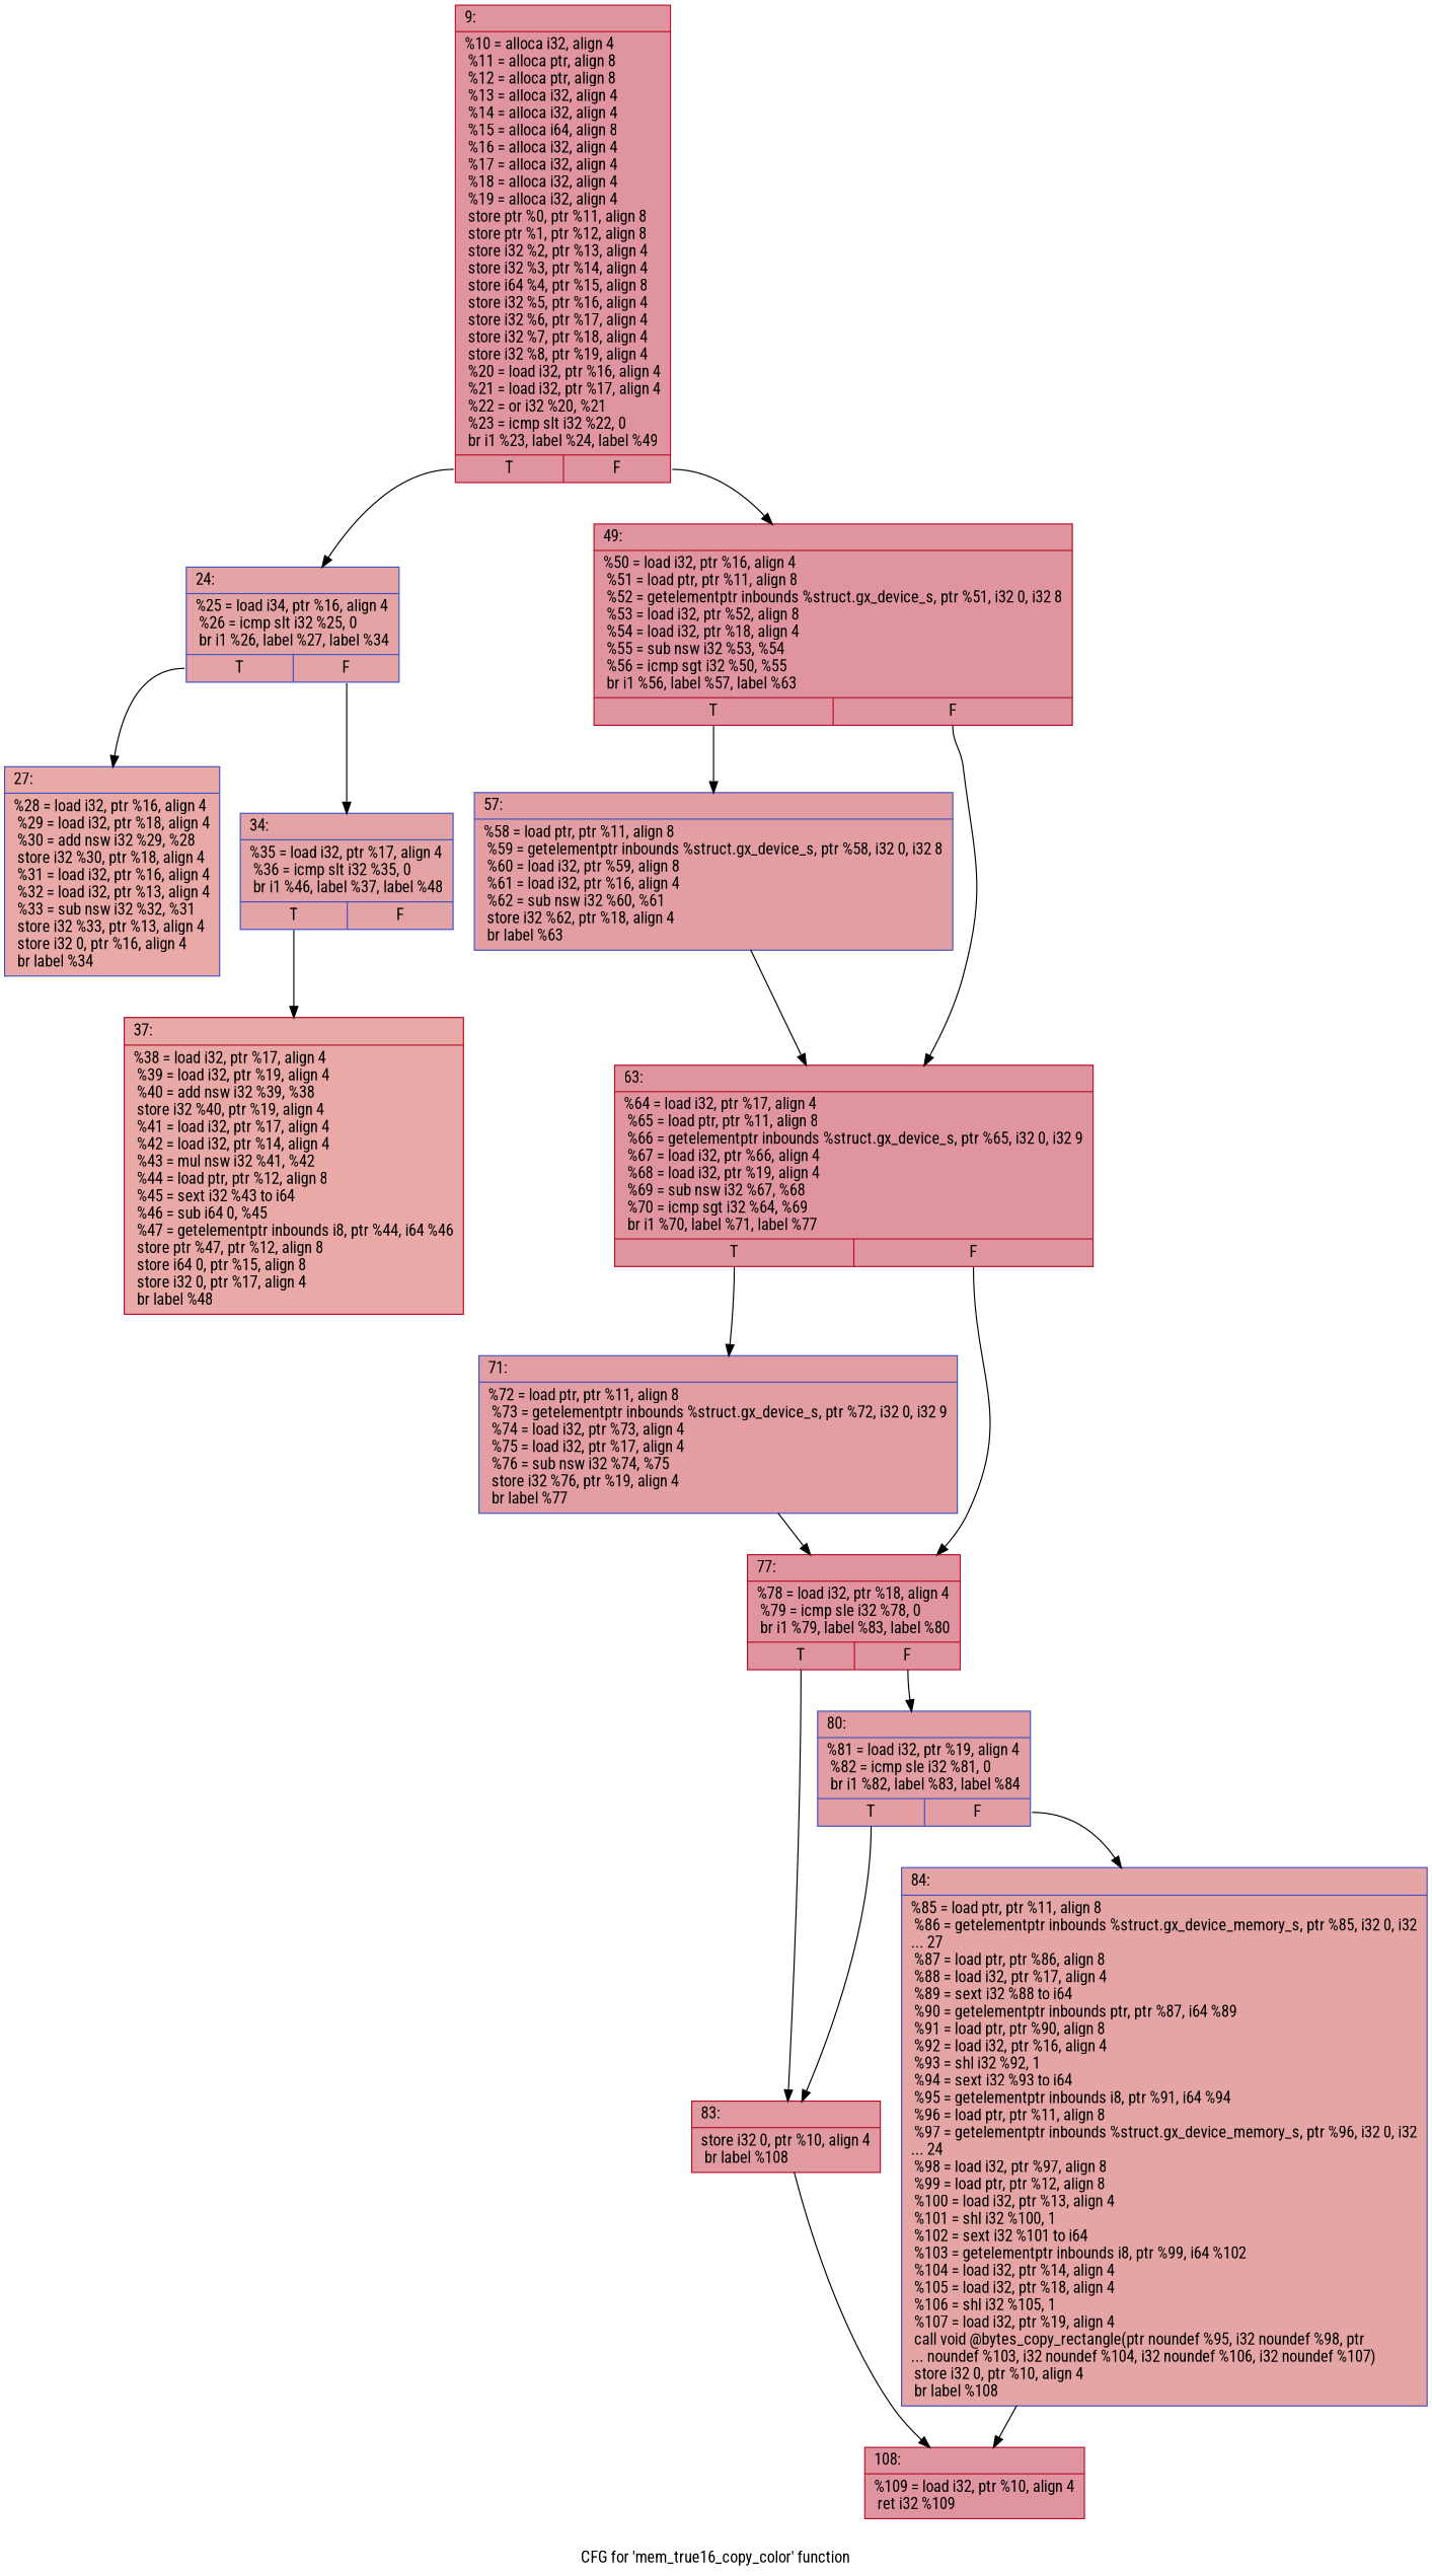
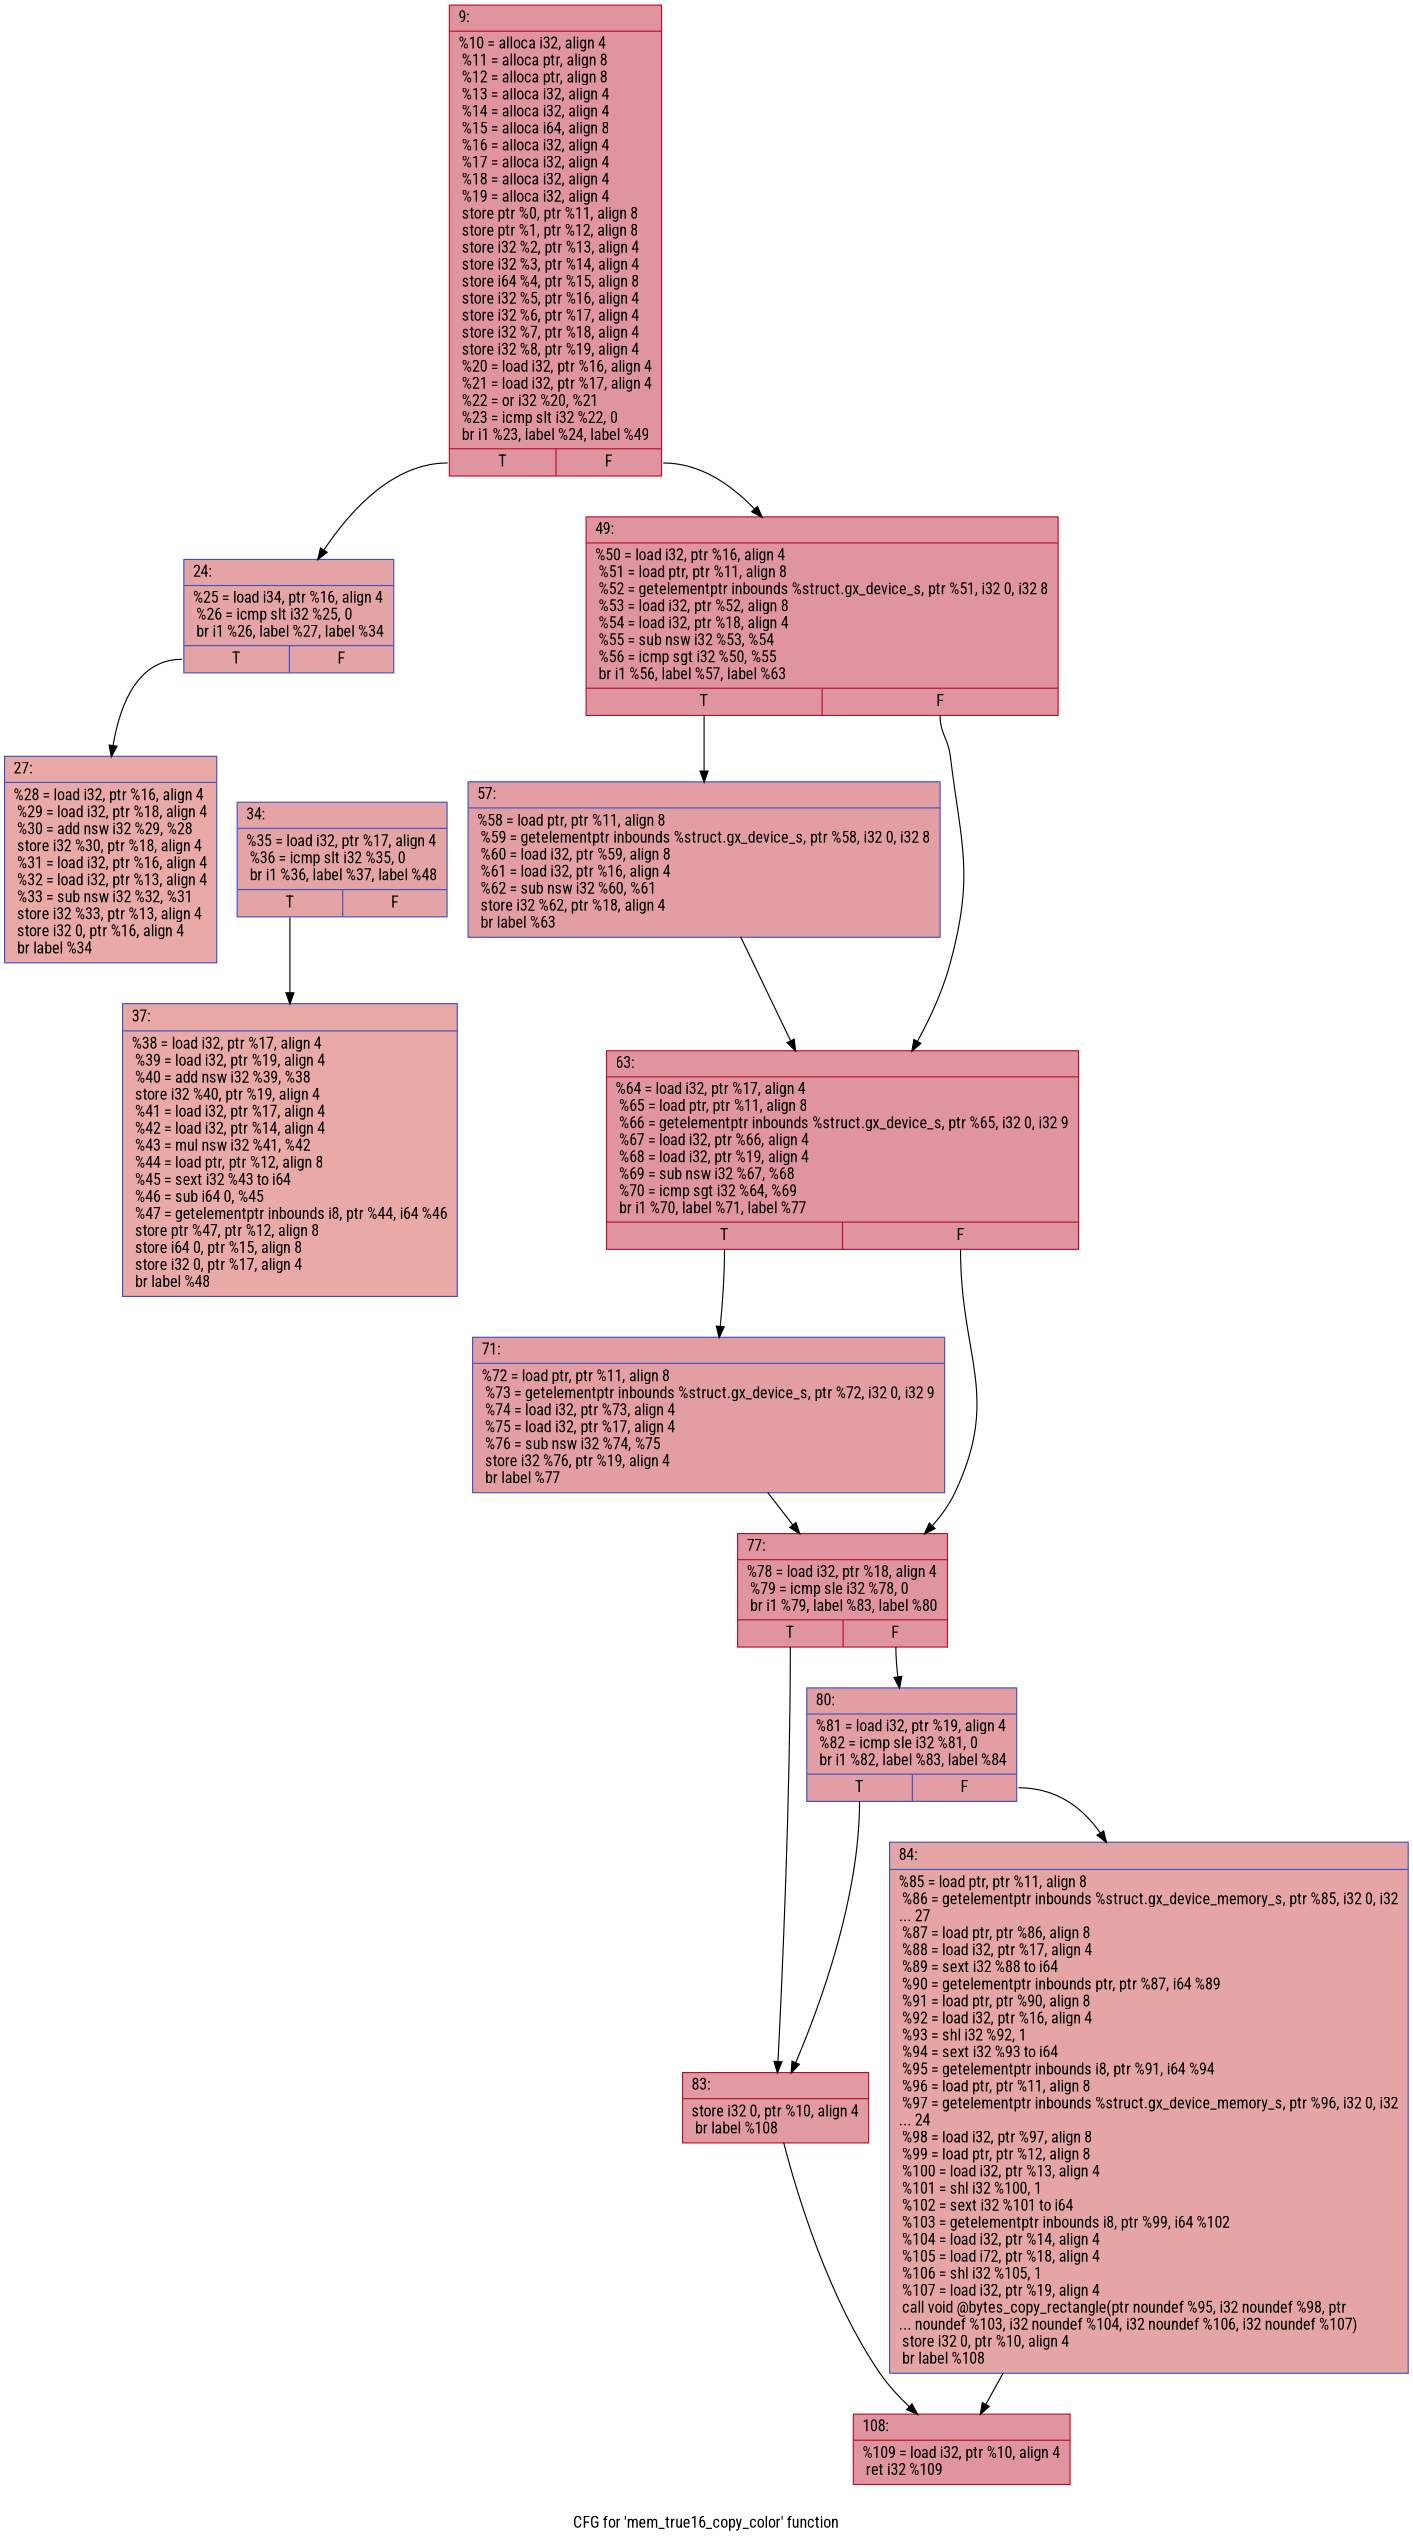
  digraph {
    fontname="Roboto Condensed"
    label="CFG for 'mem_true16_copy_color' function"
    node [color="#3d50c3ff" fillcolor="#b70d2870" fontname="Roboto Condensed" shape=record style=filled]
    edge [fontname="Roboto Condensed" tailport=s0]
    n1 [color="#b70d28ff" label="{9:\l|  %10 = alloca i32, align 4\l  %11 = alloca ptr, align 8\l  %12 = alloca ptr, align 8\l  %13 = alloca i32, align 4\l  %14 = alloca i32, align 4\l  %15 = alloca i64, align 8\l  %16 = alloca i32, align 4\l  %17 = alloca i32, align 4\l  %18 = alloca i32, align 4\l  %19 = alloca i32, align 4\l  store ptr %0, ptr %11, align 8\l  store ptr %1, ptr %12, align 8\l  store i32 %2, ptr %13, align 4\l  store i32 %3, ptr %14, align 4\l  store i64 %4, ptr %15, align 8\l  store i32 %5, ptr %16, align 4\l  store i32 %6, ptr %17, align 4\l  store i32 %7, ptr %18, align 4\l  store i32 %8, ptr %19, align 4\l  %20 = load i32, ptr %16, align 4\l  %21 = load i32, ptr %17, align 4\l  %22 = or i32 %20, %21\l  %23 = icmp slt i32 %22, 0\l  br i1 %23, label %24, label %49\l|{<s0>T|<s1>F}}"]
    n2 [fillcolor="#c32e3170" label="{24:\l|  %25 = load i34, ptr %16, align 4\l  %26 = icmp slt i32 %25, 0\l  br i1 %26, label %27, label %34\l|{<s0>T|<s1>F}}"]
    n3 [color="#b70d28ff" label="{49:\l|  %50 = load i32, ptr %16, align 4\l  %51 = load ptr, ptr %11, align 8\l  %52 = getelementptr inbounds %struct.gx_device_s, ptr %51, i32 0, i32 8\l  %53 = load i32, ptr %52, align 8\l  %54 = load i32, ptr %18, align 4\l  %55 = sub nsw i32 %53, %54\l  %56 = icmp sgt i32 %50, %55\l  br i1 %56, label %57, label %63\l|{<s0>T|<s1>F}}"]
    n4 [fillcolor="#ca3b3770" label="{27:\l|  %28 = load i32, ptr %16, align 4\l  %29 = load i32, ptr %18, align 4\l  %30 = add nsw i32 %29, %28\l  store i32 %30, ptr %18, align 4\l  %31 = load i32, ptr %16, align 4\l  %32 = load i32, ptr %13, align 4\l  %33 = sub nsw i32 %32, %31\l  store i32 %33, ptr %13, align 4\l  store i32 0, ptr %16, align 4\l  br label %34\l}"]
-   n5 [fillcolor="#c32e3170" label="{34:\l|  %35 = load i32, ptr %17, align 4\l  %36 = icmp slt i32 %35, 0\l  br i1 %46, label %37, label %48\l|{<s0>T|<s1>F}}"]
+   n5 [fillcolor="#c32e3170" label="{34:\l|  %35 = load i32, ptr %17, align 4\l  %36 = icmp slt i32 %35, 0\l  br i1 %36, label %37, label %48\l|{<s0>T|<s1>F}}"]
    n6 [fillcolor="#be242e70" label="{57:\l|  %58 = load ptr, ptr %11, align 8\l  %59 = getelementptr inbounds %struct.gx_device_s, ptr %58, i32 0, i32 8\l  %60 = load i32, ptr %59, align 8\l  %61 = load i32, ptr %16, align 4\l  %62 = sub nsw i32 %60, %61\l  store i32 %62, ptr %18, align 4\l  br label %63\l}"]
    n7 [color="#b70d28ff" label="{63:\l|  %64 = load i32, ptr %17, align 4\l  %65 = load ptr, ptr %11, align 8\l  %66 = getelementptr inbounds %struct.gx_device_s, ptr %65, i32 0, i32 9\l  %67 = load i32, ptr %66, align 4\l  %68 = load i32, ptr %19, align 4\l  %69 = sub nsw i32 %67, %68\l  %70 = icmp sgt i32 %64, %69\l  br i1 %70, label %71, label %77\l|{<s0>T|<s1>F}}"]
-   n8 [color="#b70d28ff" fillcolor="#ca3b3770" label="{37:\l|  %38 = load i32, ptr %17, align 4\l  %39 = load i32, ptr %19, align 4\l  %40 = add nsw i32 %39, %38\l  store i32 %40, ptr %19, align 4\l  %41 = load i32, ptr %17, align 4\l  %42 = load i32, ptr %14, align 4\l  %43 = mul nsw i32 %41, %42\l  %44 = load ptr, ptr %12, align 8\l  %45 = sext i32 %43 to i64\l  %46 = sub i64 0, %45\l  %47 = getelementptr inbounds i8, ptr %44, i64 %46\l  store ptr %47, ptr %12, align 8\l  store i64 0, ptr %15, align 8\l  store i32 0, ptr %17, align 4\l  br label %48\l}"]
+   n8 [fillcolor="#ca3b3770" label="{37:\l|  %38 = load i32, ptr %17, align 4\l  %39 = load i32, ptr %19, align 4\l  %40 = add nsw i32 %39, %38\l  store i32 %40, ptr %19, align 4\l  %41 = load i32, ptr %17, align 4\l  %42 = load i32, ptr %14, align 4\l  %43 = mul nsw i32 %41, %42\l  %44 = load ptr, ptr %12, align 8\l  %45 = sext i32 %43 to i64\l  %46 = sub i64 0, %45\l  %47 = getelementptr inbounds i8, ptr %44, i64 %46\l  store ptr %47, ptr %12, align 8\l  store i64 0, ptr %15, align 8\l  store i32 0, ptr %17, align 4\l  br label %48\l}"]
    n9 [fillcolor="#be242e70" label="{71:\l|  %72 = load ptr, ptr %11, align 8\l  %73 = getelementptr inbounds %struct.gx_device_s, ptr %72, i32 0, i32 9\l  %74 = load i32, ptr %73, align 4\l  %75 = load i32, ptr %17, align 4\l  %76 = sub nsw i32 %74, %75\l  store i32 %76, ptr %19, align 4\l  br label %77\l}"]
    n10 [color="#b70d28ff" label="{77:\l|  %78 = load i32, ptr %18, align 4\l  %79 = icmp sle i32 %78, 0\l  br i1 %79, label %83, label %80\l|{<s0>T|<s1>F}}"]
    n11 [color="#b70d28ff" fillcolor="#bb1b2c70" label="{83:\l|  store i32 0, ptr %10, align 4\l  br label %108\l}"]
    n12 [fillcolor="#be242e70" label="{80:\l|  %81 = load i32, ptr %19, align 4\l  %82 = icmp sle i32 %81, 0\l  br i1 %82, label %83, label %84\l|{<s0>T|<s1>F}}"]
    n13 [color="#b70d28ff" label="{108:\l|  %109 = load i32, ptr %10, align 4\l  ret i32 %109\l}"]
-   n14 [fillcolor="#c5333470" label="{84:\l|  %85 = load ptr, ptr %11, align 8\l  %86 = getelementptr inbounds %struct.gx_device_memory_s, ptr %85, i32 0, i32\l... 27\l  %87 = load ptr, ptr %86, align 8\l  %88 = load i32, ptr %17, align 4\l  %89 = sext i32 %88 to i64\l  %90 = getelementptr inbounds ptr, ptr %87, i64 %89\l  %91 = load ptr, ptr %90, align 8\l  %92 = load i32, ptr %16, align 4\l  %93 = shl i32 %92, 1\l  %94 = sext i32 %93 to i64\l  %95 = getelementptr inbounds i8, ptr %91, i64 %94\l  %96 = load ptr, ptr %11, align 8\l  %97 = getelementptr inbounds %struct.gx_device_memory_s, ptr %96, i32 0, i32\l... 24\l  %98 = load i32, ptr %97, align 8\l  %99 = load ptr, ptr %12, align 8\l  %100 = load i32, ptr %13, align 4\l  %101 = shl i32 %100, 1\l  %102 = sext i32 %101 to i64\l  %103 = getelementptr inbounds i8, ptr %99, i64 %102\l  %104 = load i32, ptr %14, align 4\l  %105 = load i32, ptr %18, align 4\l  %106 = shl i32 %105, 1\l  %107 = load i32, ptr %19, align 4\l  call void @bytes_copy_rectangle(ptr noundef %95, i32 noundef %98, ptr\l... noundef %103, i32 noundef %104, i32 noundef %106, i32 noundef %107)\l  store i32 0, ptr %10, align 4\l  br label %108\l}"]
+   n14 [fillcolor="#c5333470" label="{84:\l|  %85 = load ptr, ptr %11, align 8\l  %86 = getelementptr inbounds %struct.gx_device_memory_s, ptr %85, i32 0, i32\l... 27\l  %87 = load ptr, ptr %86, align 8\l  %88 = load i32, ptr %17, align 4\l  %89 = sext i32 %88 to i64\l  %90 = getelementptr inbounds ptr, ptr %87, i64 %89\l  %91 = load ptr, ptr %90, align 8\l  %92 = load i32, ptr %16, align 4\l  %93 = shl i32 %92, 1\l  %94 = sext i32 %93 to i64\l  %95 = getelementptr inbounds i8, ptr %91, i64 %94\l  %96 = load ptr, ptr %11, align 8\l  %97 = getelementptr inbounds %struct.gx_device_memory_s, ptr %96, i32 0, i32\l... 24\l  %98 = load i32, ptr %97, align 8\l  %99 = load ptr, ptr %12, align 8\l  %100 = load i32, ptr %13, align 4\l  %101 = shl i32 %100, 1\l  %102 = sext i32 %101 to i64\l  %103 = getelementptr inbounds i8, ptr %99, i64 %102\l  %104 = load i32, ptr %14, align 4\l  %105 = load i72, ptr %18, align 4\l  %106 = shl i32 %105, 1\l  %107 = load i32, ptr %19, align 4\l  call void @bytes_copy_rectangle(ptr noundef %95, i32 noundef %98, ptr\l... noundef %103, i32 noundef %104, i32 noundef %106, i32 noundef %107)\l  store i32 0, ptr %10, align 4\l  br label %108\l}"]
    n1 -> n2
    n1 -> n3 [tailport=s1]
    n2 -> n4
-   n2 -> n5 [tailport=s1]
    n3 -> n6
    n3 -> n7 [tailport=s1]
    n5 -> n8
    n6 -> n7 [tailport=""]
    n7 -> n9
    n7 -> n10 [tailport=s1]
    n9 -> n10 [tailport=""]
    n10 -> n11
    n10 -> n12 [tailport=s1]
    n11 -> n13 [tailport=""]
    n12 -> n11
    n12 -> n14 [tailport=s1]
    n14 -> n13 [tailport=""]
  }
